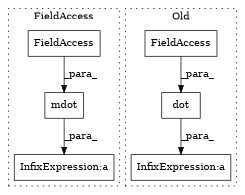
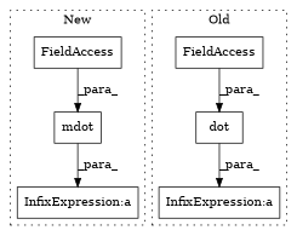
  digraph {
    node [a=32 l=3 shape=box]
    n1 [l="5,1" label=mdot s="2045,2093"]
    n2 [a=22 l=9 label=FieldAccess s=2084]
    n3 [a=27 label="InfixExpression:a" s=2021]
    n4 [l="4,1" label=dot s="1817,1837"]
    n5 [a=22 l=6 label=FieldAccess s=1821]
    n6 [a=27 label="InfixExpression:a" s=1892]
    subgraph cluster_1 {
-     label=FieldAccess
+     label=New
      style=dotted
      n1
      n2
      n3
    }
    subgraph cluster_2 {
      label=Old
      style=dotted
      n4
      n5
      n6
    }
    n1 -> n3 [label=_para_]
    n2 -> n1 [label=_para_]
    n4 -> n6 [label=_para_]
    n5 -> n4 [label=_para_]
  }
